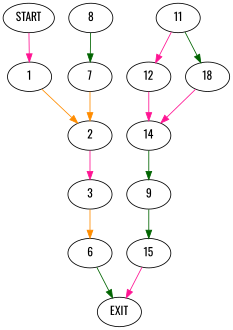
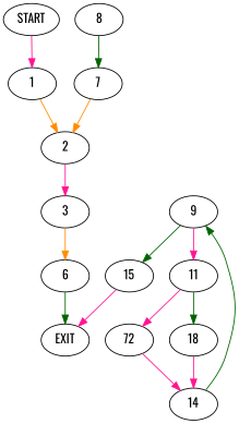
  digraph {
    fontname=Oswald
    node [fontname=Oswald]
    edge [color=deeppink fontname=Oswald]
    n1 [label=START]
    1
    2
    n4 [label=EXIT]
    3
    6
    7
    8
    n9 [label=15]
    9
    11
-   12
+   12 [label=72]
    n13 [label=18]
    14
    n1 -> 1
    1 -> 2 [color=darkorange]
    2 -> 3
    3 -> 6 [color=darkorange]
    6 -> n4 [color=darkgreen]
    7 -> 2 [color=darkorange]
    8 -> 7 [color=darkgreen]
    n9 -> n4
    9 -> n9 [color=darkgreen]
+   9 -> 11
    11 -> 12
    11 -> n13 [color=darkgreen]
    12 -> 14
    n13 -> 14
    14 -> 9 [color=darkgreen]
  }
